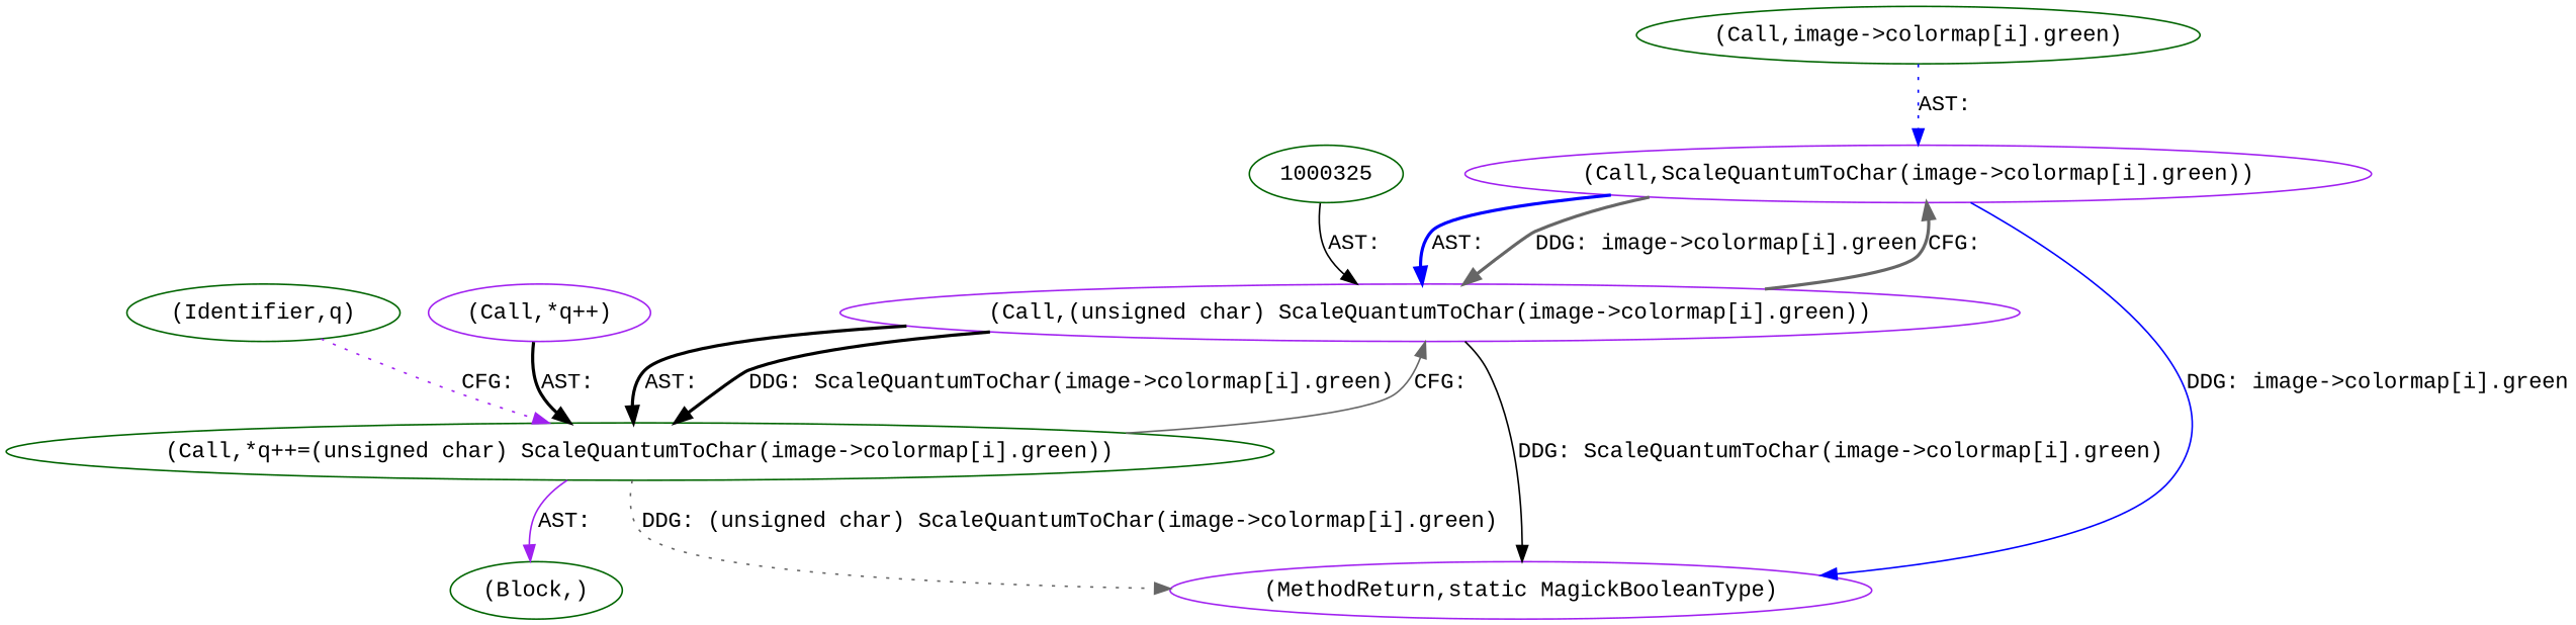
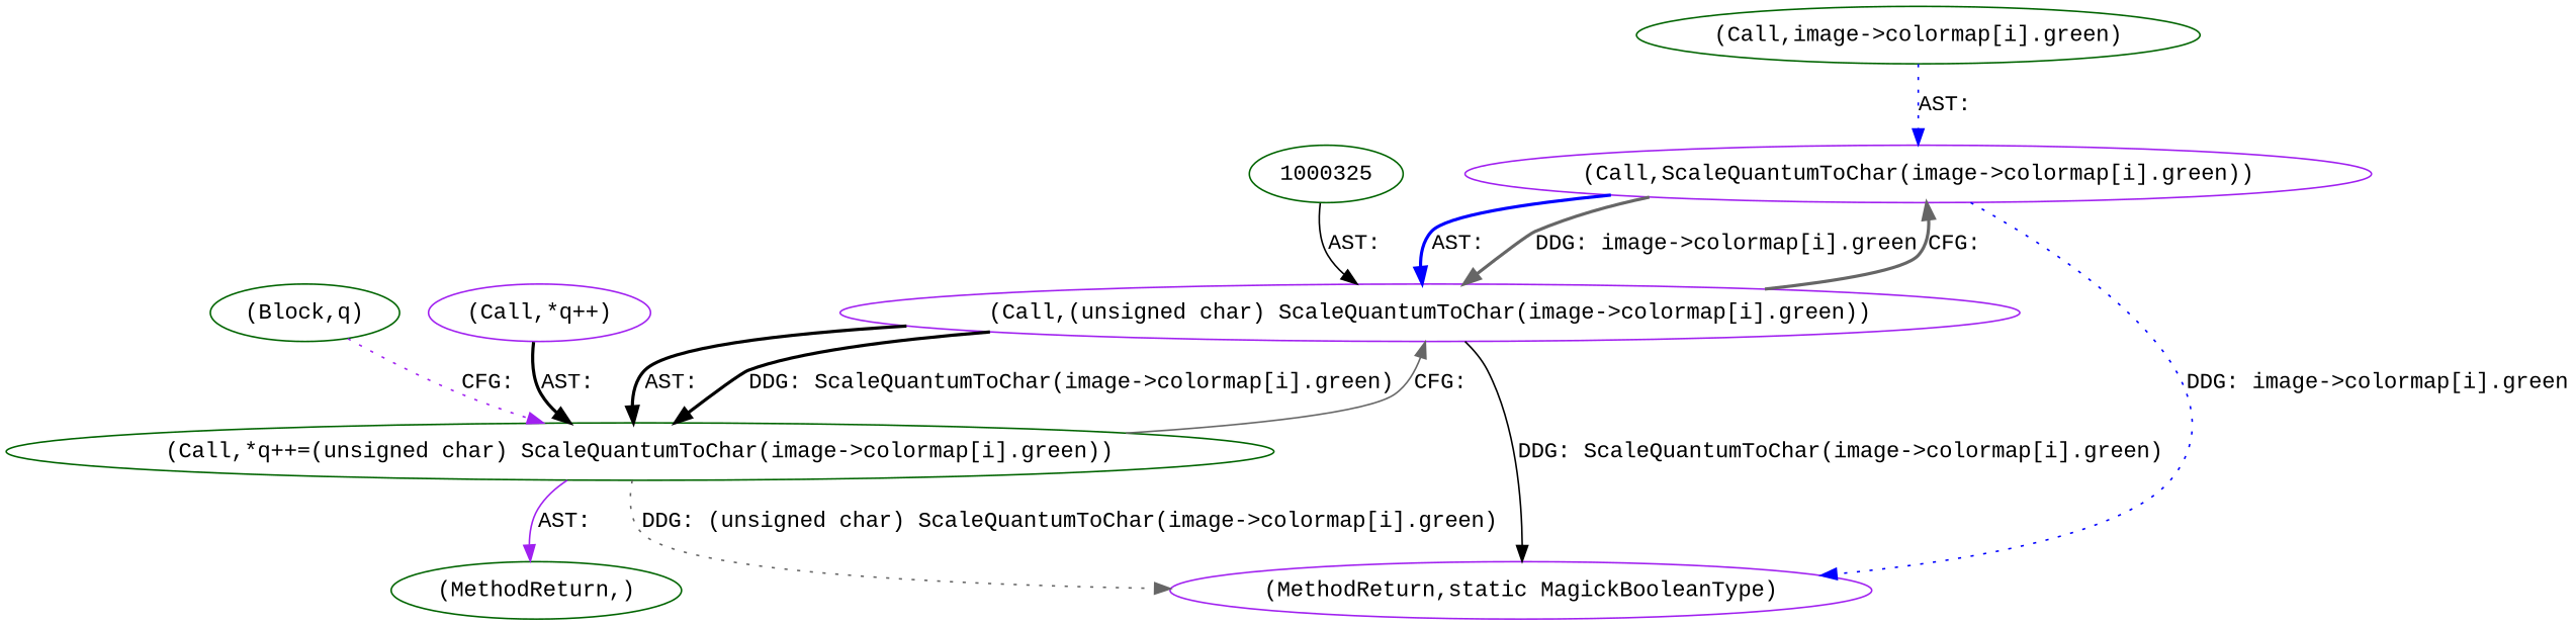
  digraph {
    fontname="Liberation Mono"
    node [color=darkgreen fontname="Liberation Mono"]
    edge [color=black fontname="Liberation Mono" style=bold]
    n1 [color=purple label="(Call,ScaleQuantumToChar(image->colormap[i].green))"]
    n2 [color=purple label="(Call,(unsigned char) ScaleQuantumToChar(image->colormap[i].green))"]
    n3 [color=purple label="(MethodReturn,static MagickBooleanType)"]
    n4 [label="(Call,*q++=(unsigned char) ScaleQuantumToChar(image->colormap[i].green))"]
    n5 [label="(Call,image->colormap[i].green)"]
-   n6 [label="(Block,)"]
-   n7 [label="(Identifier,q)"]
+   n6 [label="(MethodReturn,)"]
+   n7 [label="(Block,q)"]
    n8 [color=purple label="(Call,*q++)"]
    1000325
    n1 -> n2 [color=blue label="AST: "]
    n1 -> n2 [color=gray40 label="DDG: image->colormap[i].green"]
-   n1 -> n3 [color=blue label="DDG: image->colormap[i].green" style=solid]
+   n1 -> n3 [color=blue label="DDG: image->colormap[i].green" style=dotted]
    n2 -> n1 [color=gray40 label="CFG: "]
    n2 -> n3 [label="DDG: ScaleQuantumToChar(image->colormap[i].green)" style=solid]
    n2 -> n4 [label="AST: "]
    n2 -> n4 [label="DDG: ScaleQuantumToChar(image->colormap[i].green)"]
    n4 -> n2 [color=gray40 label="CFG: " style=solid]
    n4 -> n3 [color=gray40 label="DDG: (unsigned char) ScaleQuantumToChar(image->colormap[i].green)" style=dotted]
    n4 -> n6 [color=purple label="AST: " style=solid]
    n5 -> n1 [color=blue label="AST: " style=dotted]
    n7 -> n4 [color=purple label="CFG: " style=dotted]
    n8 -> n4 [label="AST: "]
    1000325 -> n2 [label="AST: " style=solid]
  }
